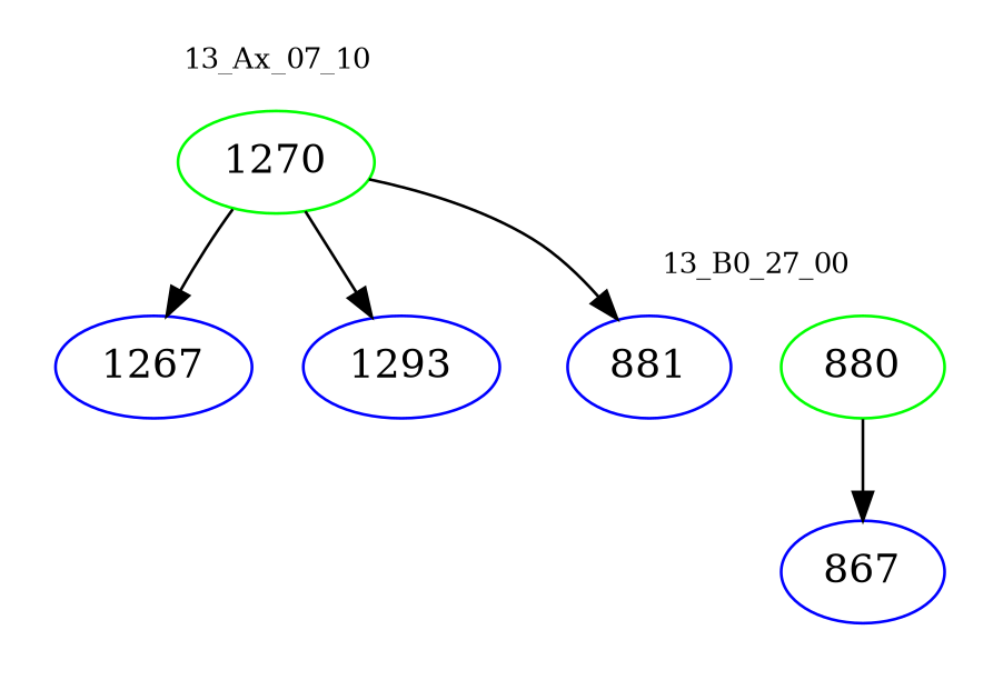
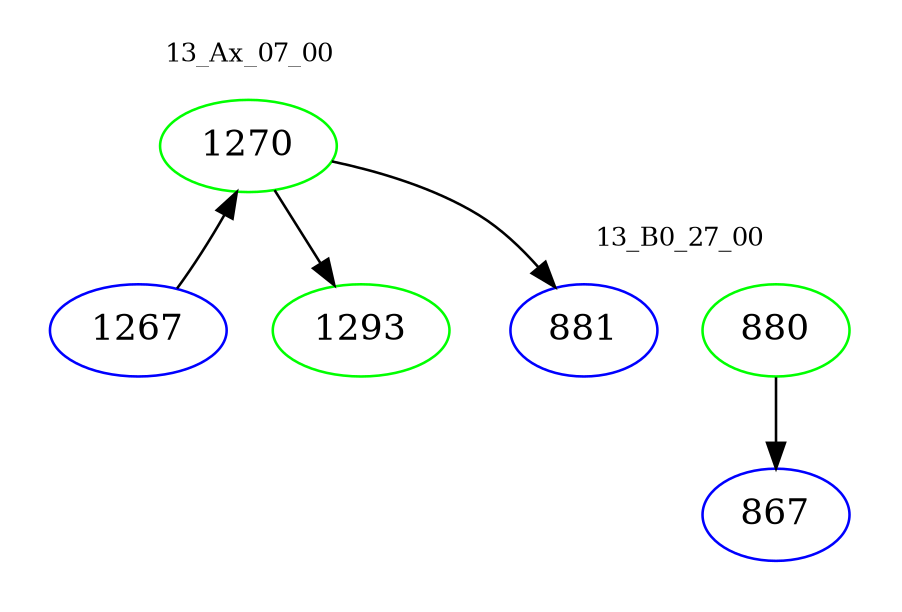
  digraph {
    node [color=blue]
    edge [color=black]
    n1 [color=green label=1270]
    n2 [label=1267]
-   n3 [label=1293]
+   n3 [color=green label=1293]
    n4 [color=green label=880]
    n5 [label=867]
    n6 [label=881]
    subgraph cluster_1 {
      color=white
      fontsize=10
-     label="13_Ax_07_10"
+     label="13_Ax_07_00"
      n1
      n2
      n3
    }
    subgraph cluster_2 {
      color=white
      fontsize=10
      label="13_B0_27_00"
      n4
      n5
      n6
    }
-   n1 -> n2
+   n2 -> n1
    n1 -> n3
    n1 -> n6
    n4 -> n5
  }
